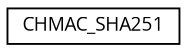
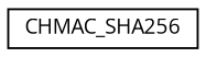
  digraph {
    rankdir=TB
    fontname="Open Sans"
-   n1 [color=black fillcolor=white fontname="Open Sans" fontsize=10 height=0.2 label=CHMAC_SHA251 shape=record style=filled width=0.4]
+   n1 [color=black fillcolor=white fontname="Open Sans" fontsize=10 height=0.2 label=CHMAC_SHA256 shape=record style=filled width=0.4]
  }
